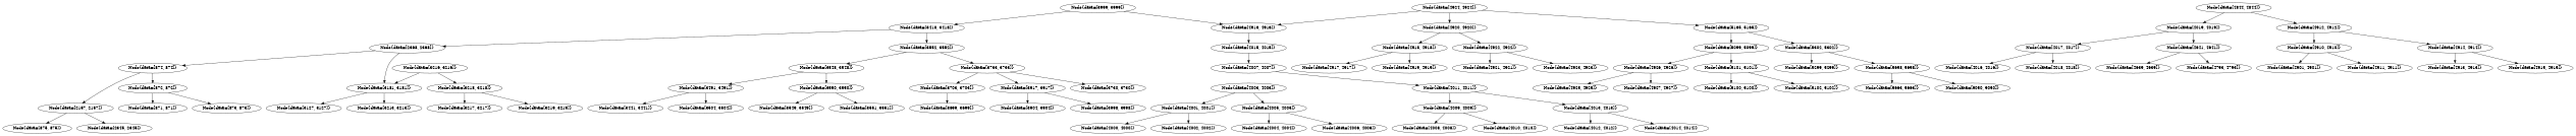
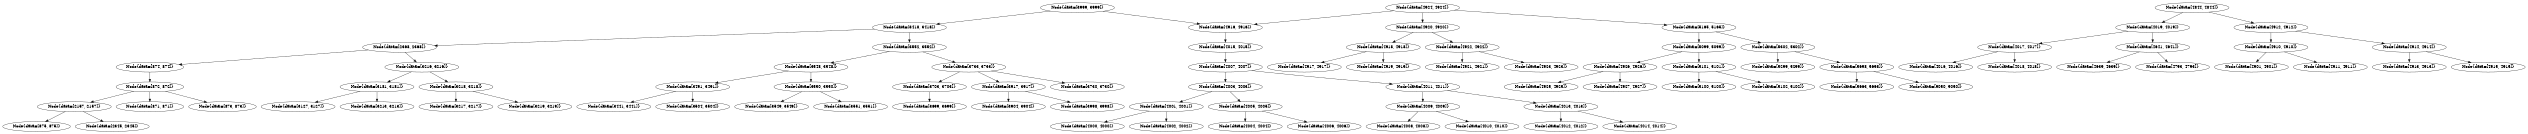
  digraph {
    n1 [label="Node{data=[3999, 3999]}"]
    n2 [label="Node{data=[3418, 3418]}"]
    n3 [label="Node{data=[4916, 4916]}"]
    n4 [label="Node{data=[2368, 2368]}"]
    n5 [label="Node{data=[3552, 3552]}"]
    n6 [label="Node{data=[4015, 4015]}"]
    n7 [label="Node{data=[874, 874]}"]
    n8 [label="Node{data=[3216, 3216]}"]
    n9 [label="Node{data=[3548, 3548]}"]
    n10 [label="Node{data=[3733, 3733]}"]
    n11 [label="Node{data=[872, 872]}"]
    n12 [label="Node{data=[2157, 2157]}"]
    n13 [label="Node{data=[3181, 3181]}"]
    n14 [label="Node{data=[3218, 3218]}"]
    n15 [label="Node{data=[871, 871]}"]
    n16 [label="Node{data=[873, 873]}"]
    n17 [label="Node{data=[875, 875]}"]
    n18 [label="Node{data=[2345, 2345]}"]
    n19 [label="Node{data=[3127, 3127]}"]
    n20 [label="Node{data=[3213, 3213]}"]
    n21 [label="Node{data=[3217, 3217]}"]
    n22 [label="Node{data=[3219, 3219]}"]
    n23 [label="Node{data=[3491, 3491]}"]
    n24 [label="Node{data=[3550, 3550]}"]
    n25 [label="Node{data=[3703, 3703]}"]
    n26 [label="Node{data=[3917, 3917]}"]
    n27 [label="Node{data=[3730, 3730]}"]
    n28 [label="Node{data=[3441, 3441]}"]
    n29 [label="Node{data=[3504, 3504]}"]
    n30 [label="Node{data=[3549, 3549]}"]
    n31 [label="Node{data=[3551, 3551]}"]
    n32 [label="Node{data=[3699, 3699]}"]
    n33 [label="Node{data=[3904, 3904]}"]
    n34 [label="Node{data=[3998, 3998]}"]
    n35 [label="Node{data=[4007, 4007]}"]
    n36 [label="Node{data=[4924, 4924]}"]
    n37 [label="Node{data=[4920, 4920]}"]
    n38 [label="Node{data=[5165, 5165]}"]
    n39 [label="Node{data=[4003, 4003]}"]
    n40 [label="Node{data=[4011, 4011]}"]
    n41 [label="Node{data=[4844, 4844]}"]
    n42 [label="Node{data=[4019, 4019]}"]
    n43 [label="Node{data=[4912, 4912]}"]
    n44 [label="Node{data=[4001, 4001]}"]
    n45 [label="Node{data=[4005, 4005]}"]
    n46 [label="Node{data=[4009, 4009]}"]
    n47 [label="Node{data=[4013, 4013]}"]
    n48 [label="Node{data=[4000, 4000]}"]
    n49 [label="Node{data=[4002, 4002]}"]
    n50 [label="Node{data=[4004, 4004]}"]
    n51 [label="Node{data=[4006, 4006]}"]
    n52 [label="Node{data=[4008, 4008]}"]
    n53 [label="Node{data=[4010, 4010]}"]
    n54 [label="Node{data=[4012, 4012]}"]
    n55 [label="Node{data=[4014, 4014]}"]
    n56 [label="Node{data=[4017, 4017]}"]
    n57 [label="Node{data=[4641, 4641]}"]
    n58 [label="Node{data=[4910, 4910]}"]
    n59 [label="Node{data=[4914, 4914]}"]
    n60 [label="Node{data=[4016, 4016]}"]
    n61 [label="Node{data=[4018, 4018]}"]
    n62 [label="Node{data=[4639, 4639]}"]
    n63 [label="Node{data=[4793, 4793]}"]
    n64 [label="Node{data=[4901, 4901]}"]
    n65 [label="Node{data=[4911, 4911]}"]
    n66 [label="Node{data=[4913, 4913]}"]
    n67 [label="Node{data=[4915, 4915]}"]
    n68 [label="Node{data=[4918, 4918]}"]
    n69 [label="Node{data=[4922, 4922]}"]
    n70 [label="Node{data=[5099, 5099]}"]
    n71 [label="Node{data=[5302, 5302]}"]
    n72 [label="Node{data=[4917, 4917]}"]
    n73 [label="Node{data=[4919, 4919]}"]
    n74 [label="Node{data=[4921, 4921]}"]
    n75 [label="Node{data=[4923, 4923]}"]
    n76 [label="Node{data=[4926, 4926]}"]
    n77 [label="Node{data=[5101, 5101]}"]
    n78 [label="Node{data=[5299, 5299]}"]
    n79 [label="Node{data=[5698, 5698]}"]
    n80 [label="Node{data=[4925, 4925]}"]
    n81 [label="Node{data=[4927, 4927]}"]
    n82 [label="Node{data=[5100, 5100]}"]
    n83 [label="Node{data=[5102, 5102]}"]
    n84 [label="Node{data=[5663, 5663]}"]
    n85 [label="Node{data=[9050, 9050]}"]
    n1 -> n2
    n1 -> n3
    n2 -> n4
    n2 -> n5
    n3 -> n6
    n4 -> n7
-   n4 -> n13
+   n4 -> n8
    n5 -> n9
    n5 -> n10
    n6 -> n35
    n7 -> n11
-   n7 -> n12
+   n11 -> n12
    n8 -> n13
    n8 -> n14
    n9 -> n23
    n9 -> n24
    n10 -> n25
    n10 -> n26
    n10 -> n27
    n11 -> n15
    n11 -> n16
    n12 -> n17
    n12 -> n18
    n13 -> n19
    n13 -> n20
    n14 -> n21
    n14 -> n22
    n23 -> n28
    n23 -> n29
    n24 -> n30
    n24 -> n31
    n25 -> n32
    n26 -> n33
    n26 -> n34
+   n35 -> n39
    n35 -> n40
    n36 -> n3
    n36 -> n37
    n36 -> n38
    n37 -> n68
    n37 -> n69
    n38 -> n70
    n38 -> n71
    n39 -> n44
    n39 -> n45
    n40 -> n46
    n40 -> n47
    n41 -> n42
    n41 -> n43
    n42 -> n56
    n42 -> n57
    n43 -> n58
    n43 -> n59
    n44 -> n48
    n44 -> n49
    n45 -> n50
    n45 -> n51
    n46 -> n52
    n46 -> n53
    n47 -> n54
    n47 -> n55
    n56 -> n60
    n56 -> n61
    n57 -> n62
    n57 -> n63
    n58 -> n64
    n58 -> n65
    n59 -> n66
    n59 -> n67
    n68 -> n72
    n68 -> n73
    n69 -> n74
    n69 -> n75
    n70 -> n76
    n70 -> n77
    n71 -> n78
    n71 -> n79
    n76 -> n80
    n76 -> n81
    n77 -> n82
    n77 -> n83
    n79 -> n84
    n79 -> n85
  }
